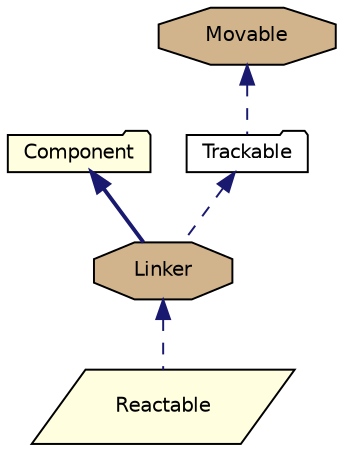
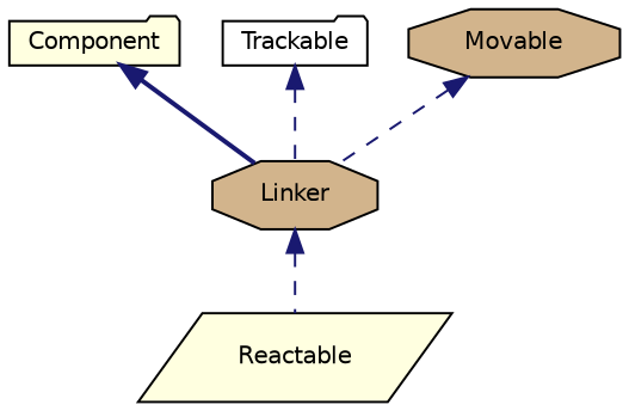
  digraph {
    node [color=black fillcolor=tan fontname=Helvetica fontsize=10 shape=octagon style=filled]
    edge [color=midnightblue dir=back fontname=Helvetica fontsize=10 labelfontname=Helvetica labelfontsize=10 style=dashed]
    n1 [fontcolor=black height=0.2 label=Linker width=0.4]
    n2 [fillcolor=lightyellow height=0.2 label=Reactable shape=parallelogram width=0.4]
    n3 [fillcolor=lightyellow height=0.2 label=Component shape=folder width=0.4]
    n4 [fillcolor=white height=0.2 label=Trackable shape=folder width=0.4]
    n5 [height=0.2 label=Movable width=0.4]
    n1 -> n2
    n3 -> n1 [style=bold]
    n4 -> n1
-   n5 -> n4
+   n5 -> n1
  }
